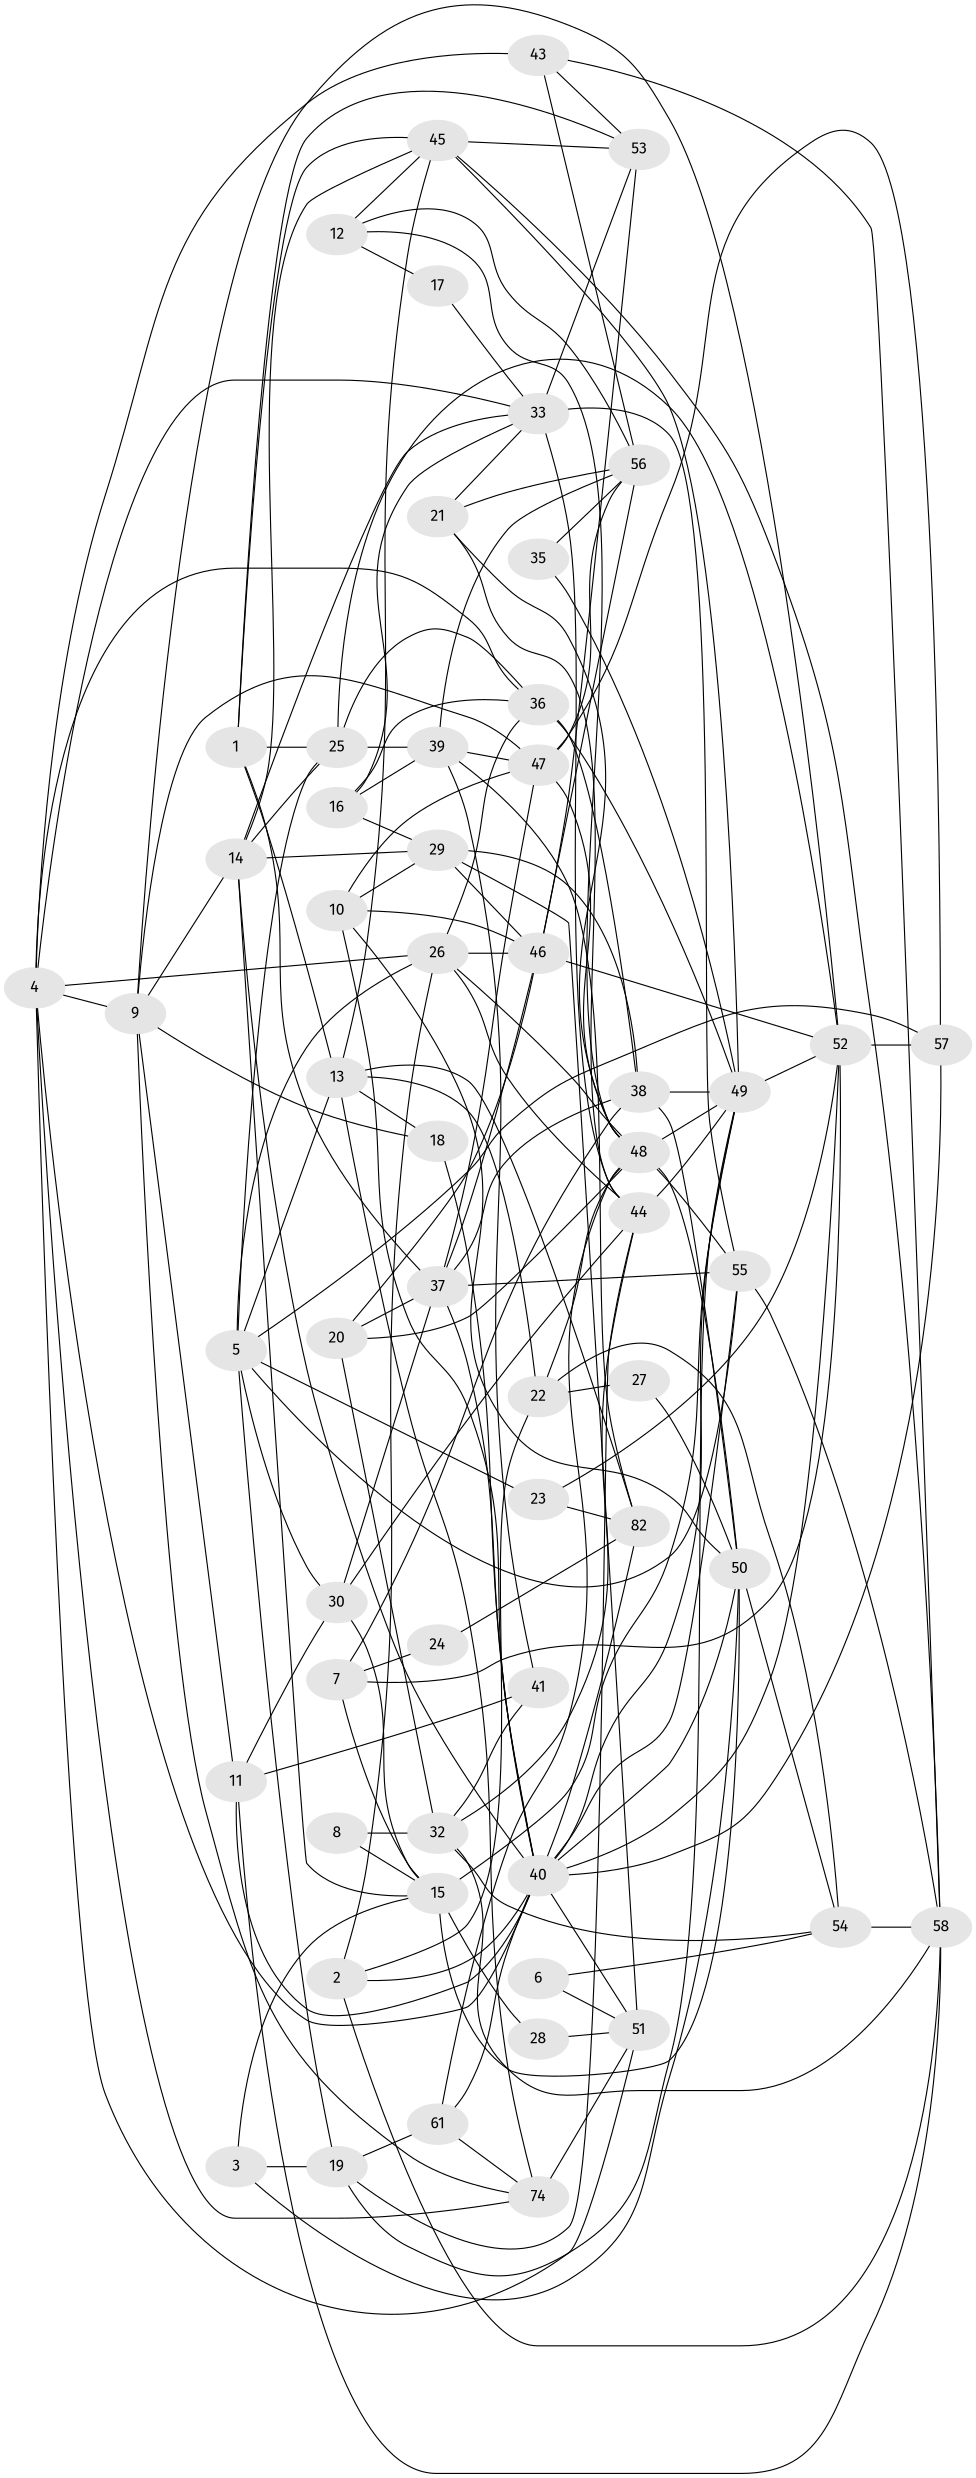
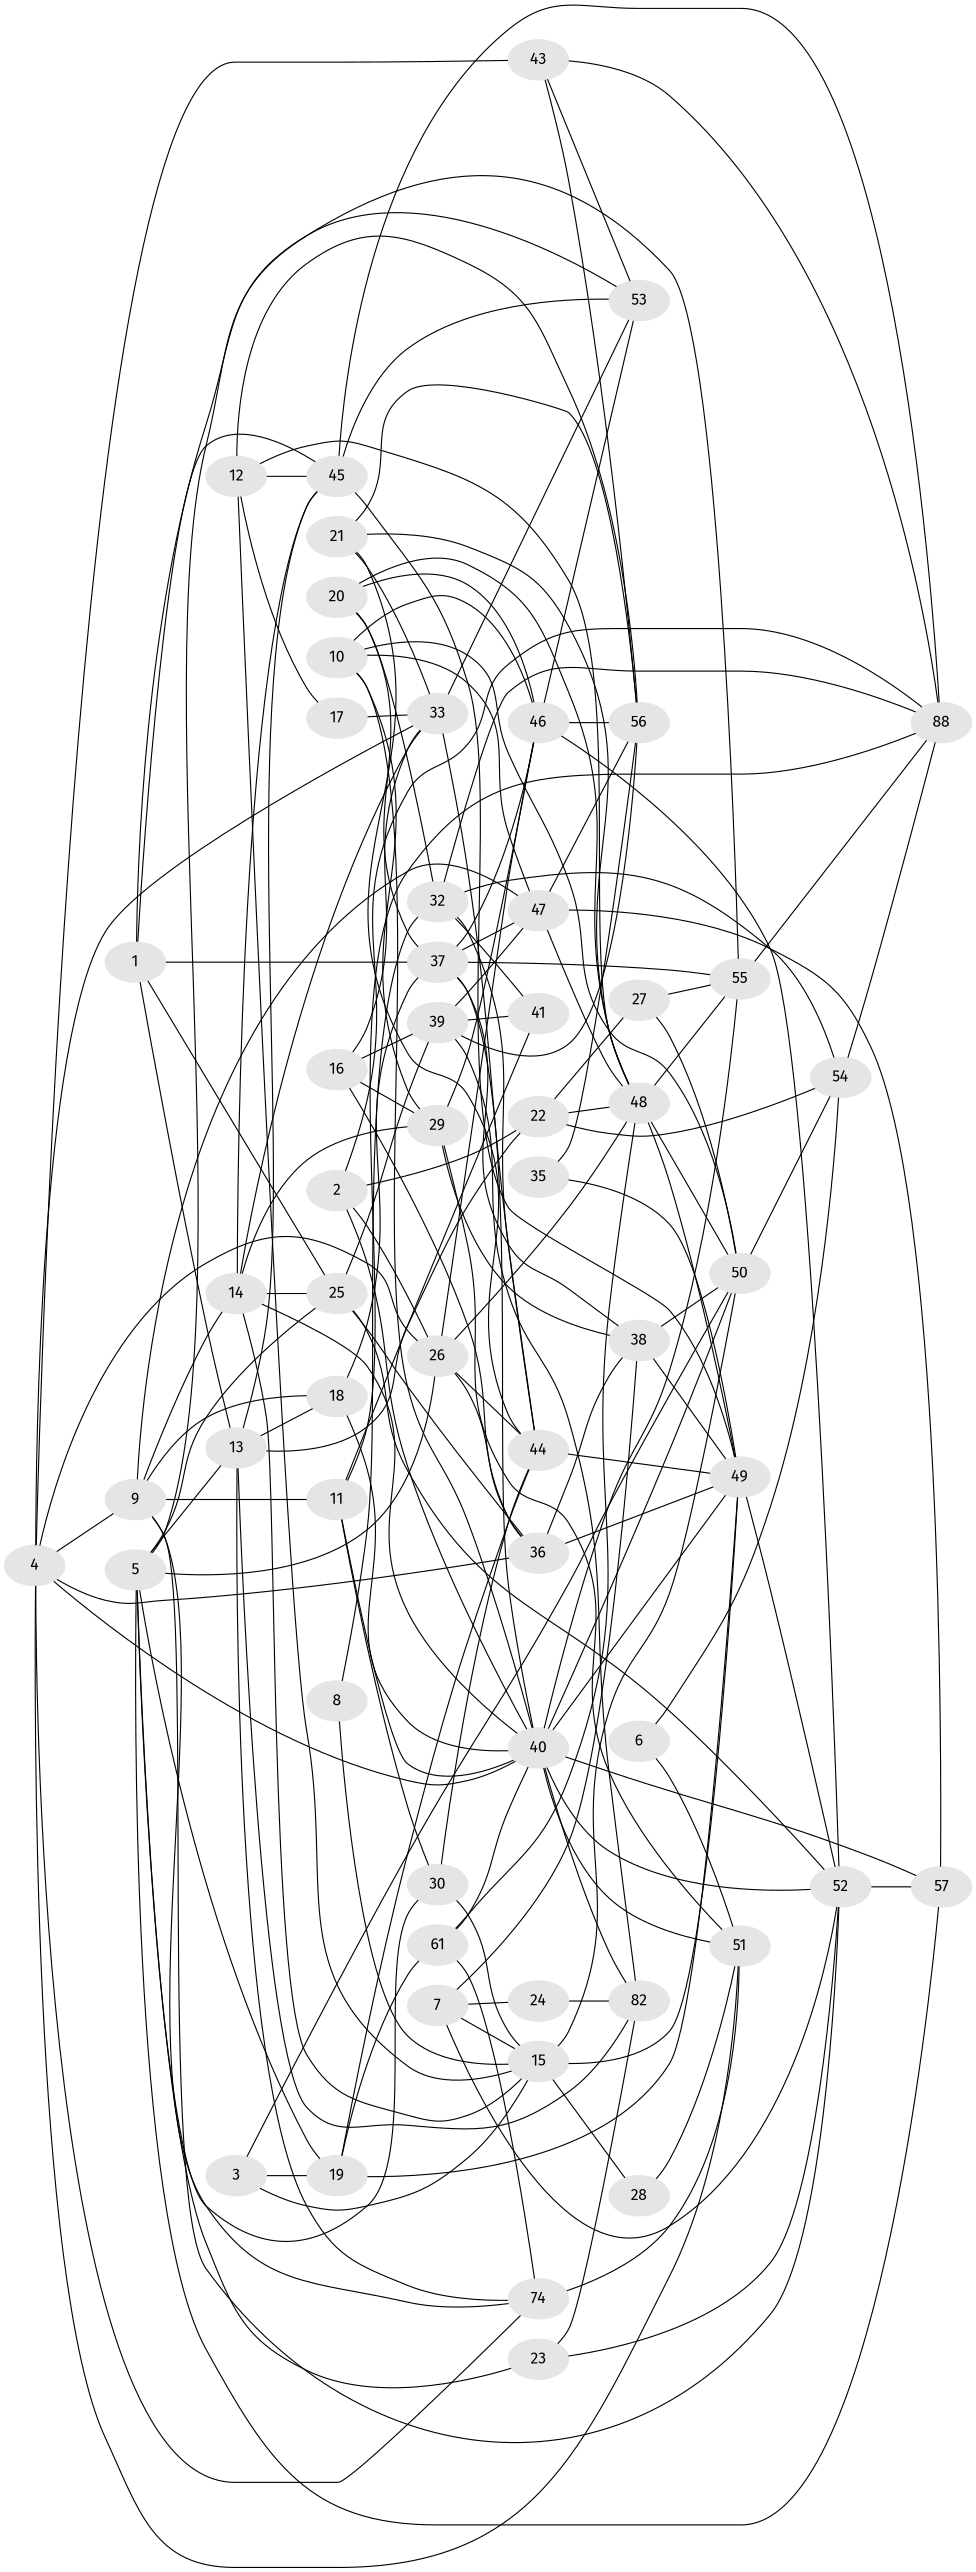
  graph {
    fontname="Fira Sans"
    rankdir=LR
    node [color=gray90 fontname="Fira Sans" style=filled]
    edge [fontname="Fira Sans" weight=1.0]
    1
    13
    25
    37
    45
    53
    18
    22
    n9 [label=74]
    n10 [label=82]
    36
    52
    39
    40
    55
    38
    47
    46
-   58
+   58 [label=88]
    49
    2
    26
    54
    48
    27
    44
    50
    51
    57
    3
    15
    19
    28
    n34 [label=61]
    4
    9
    33
    43
    11
    14
    56
    5
    23
    30
    6
    7
    24
    8
    32
    41
    29
    10
    12
    17
    16
    20
    21
    35
    1 -- 13
    1 -- 25
    1 -- 37
    1 -- 45
    1 -- 53
    13 -- 45 [weight=2.0]
    13 -- 18
    13 -- 22
    13 -- n9
    13 -- n10
    25 -- 36
    25 -- 52
    25 -- 39
    37 -- 40
    37 -- 55
    37 -- 38
    37 -- 47
    37 -- 46
    45 -- 53
    45 -- 58
    45 -- 49
-   30 -- 37
+   18 -- 37
    18 -- 40
    22 -- 54
    22 -- 48
    22 -- 27
    n9 -- 51
    36 -- 38
    36 -- 49
    52 -- 57 [weight=3.0]
    39 -- n10
    39 -- 47
    39 -- 56
    39 -- 41
    40 -- n10
    40 -- 52
    40 -- 55
    40 -- 49 [weight=2.0]
    40 -- 50
    40 -- 51
    40 -- 57
    55 -- 58
    38 -- 49 [weight=2.0]
    38 -- 50
    47 -- 48
    47 -- 57
    47 -- 56
    46 -- 53
    46 -- 52
    46 -- 56
    49 -- 52
    2 -- 22
    2 -- 40
    2 -- 58
    2 -- 26
    26 -- 36
    26 -- 46
    26 -- 48
    26 -- 44
    54 -- 58 [weight=2.0]
    48 -- 55
    48 -- 49
    48 -- 50
    27 -- 50
    44 -- 49
    50 -- 54
    3 -- 50
    3 -- 15
    3 -- 19
    15 -- 49
    15 -- 50
    15 -- 28
    19 -- 49
    19 -- 44
    19 -- n34
    28 -- 51
    n34 -- n9
    n34 -- 40 [weight=2.0]
    n34 -- 48
    4 -- n9
    4 -- 36
    4 -- 40
    4 -- 26
    4 -- 51
    4 -- 9
    4 -- 33
    4 -- 43
    9 -- 18
    9 -- n9
    9 -- 52
    9 -- 47
    9 -- 11
    9 -- 14
    33 -- 53
-   33 -- 55
+   27 -- 55
    33 -- 44
    43 -- 53
    43 -- 58
    43 -- 56
    11 -- 40
    11 -- 58
    11 -- 30
    11 -- 41
    14 -- 25
    14 -- 45
    14 -- 40
    14 -- 15
    14 -- 33
    14 -- 29
    5 -- 13
    5 -- 25
    5 -- 55
    5 -- 26
    5 -- 57
    5 -- 19
    5 -- 23
    5 -- 30
    23 -- n10
    23 -- 52
    30 -- 44
    30 -- 15
    6 -- 54
    6 -- 51
    7 -- 52
    7 -- 38
    7 -- 15
    7 -- 24
    24 -- n10
    8 -- 15
    8 -- 32
    32 -- 58
    32 -- 54
    32 -- 44
    32 -- 41
    29 -- 38
    29 -- 46
    29 -- 51
    10 -- 40
    10 -- 47
    10 -- 46
    10 -- 50
    10 -- 29
    12 -- 45
    12 -- 48
+   12 -- 15
    12 -- 56
    12 -- 17
    17 -- 33
    16 -- 36
    16 -- 39
    16 -- 33
    16 -- 29
    20 -- 37
    20 -- 46
    20 -- 48
    20 -- 32
    21 -- 48
    21 -- 44
    21 -- 33
    21 -- 56
    35 -- 49 [weight=2.0]
    35 -- 56
  }
